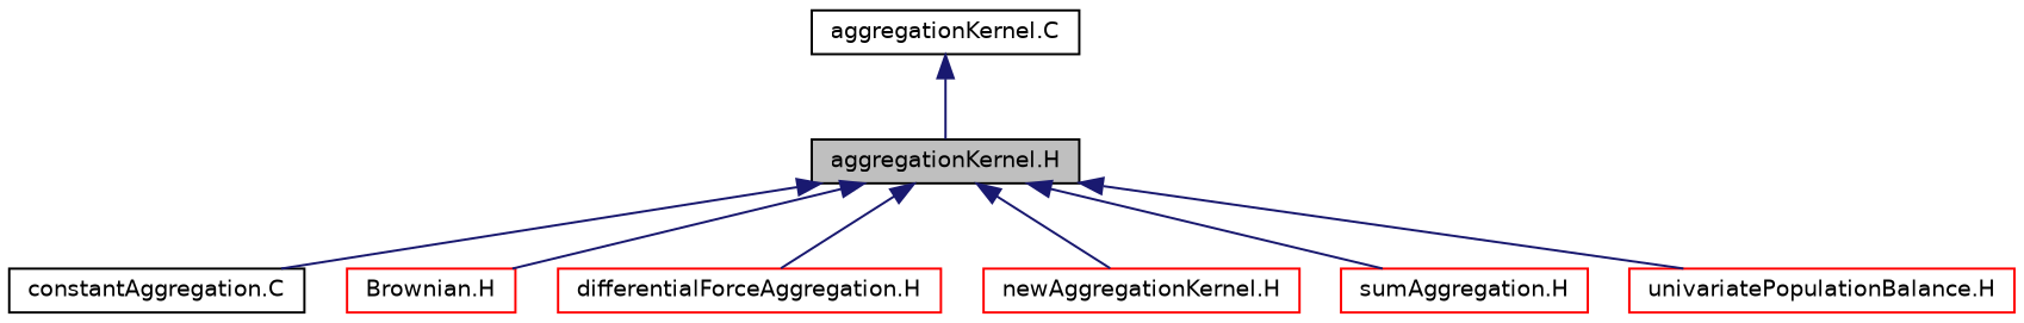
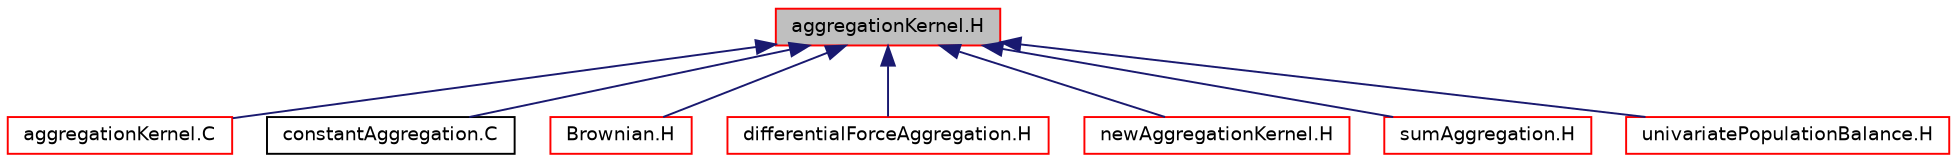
  digraph {
    node [color=red fontname=Helvetica fontsize=10 shape=record]
    edge [color=midnightblue dir=back fontname=Helvetica fontsize=10 labelfontname=Helvetica labelfontsize=10 style=solid]
-   n1 [color=black fillcolor=grey75 fontcolor=black height=0.2 label="aggregationKernel.H" style=filled width=0.4]
-   n2 [color=black height=0.2 label="aggregationKernel.C" width=0.4]
+   n1 [fillcolor=grey75 fontcolor=black height=0.2 label="aggregationKernel.H" style=filled width=0.4]
+   n2 [height=0.2 label="aggregationKernel.C" width=0.4]
    n3 [color=black height=0.2 label="constantAggregation.C" width=0.4]
    n4 [height=0.2 label="Brownian.H" width=0.4]
    n5 [height=0.2 label="differentialForceAggregation.H" width=0.4]
    n6 [height=0.2 label="newAggregationKernel.H" width=0.4]
    n7 [height=0.2 label="sumAggregation.H" width=0.4]
    n8 [height=0.2 label="univariatePopulationBalance.H" width=0.4]
-   n2 -> n1
+   n1 -> n2
    n1 -> n3
    n1 -> n4
    n1 -> n5
    n1 -> n6
    n1 -> n7
    n1 -> n8
  }
